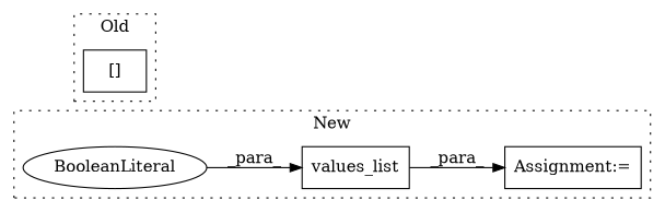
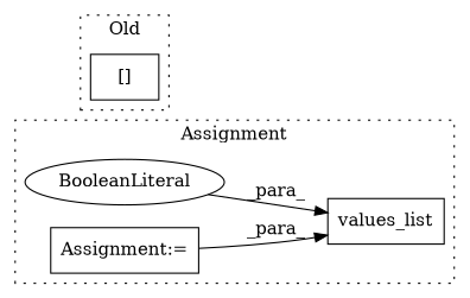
  digraph {
    rankdir=LR
    fontname="DejaVu Serif"
    node [shape=box fontname="DejaVu Serif"]
    edge [fontname="DejaVu Serif"]
    n1 [a=32 l="12,1" label=values_list s="11809,11830"]
    n2 [a=9 l=4 label=BooleanLiteral s=11826 shape=ellipse]
    n3 [a=7 l=1 label="Assignment:=" s=11770]
    n4 [a=2 l="3,1" label="[]" s="11296,11302"]
    subgraph cluster_1 {
-     label=New
+     label=Assignment
      style=dotted
      n1
      n2
      n3
    }
    subgraph cluster_2 {
      label=Old
      style=dotted
      n4
    }
-   n1 -> n3 [label=_para_]
+   n3 -> n1 [label=_para_]
    n2 -> n1 [label=_para_]
  }
